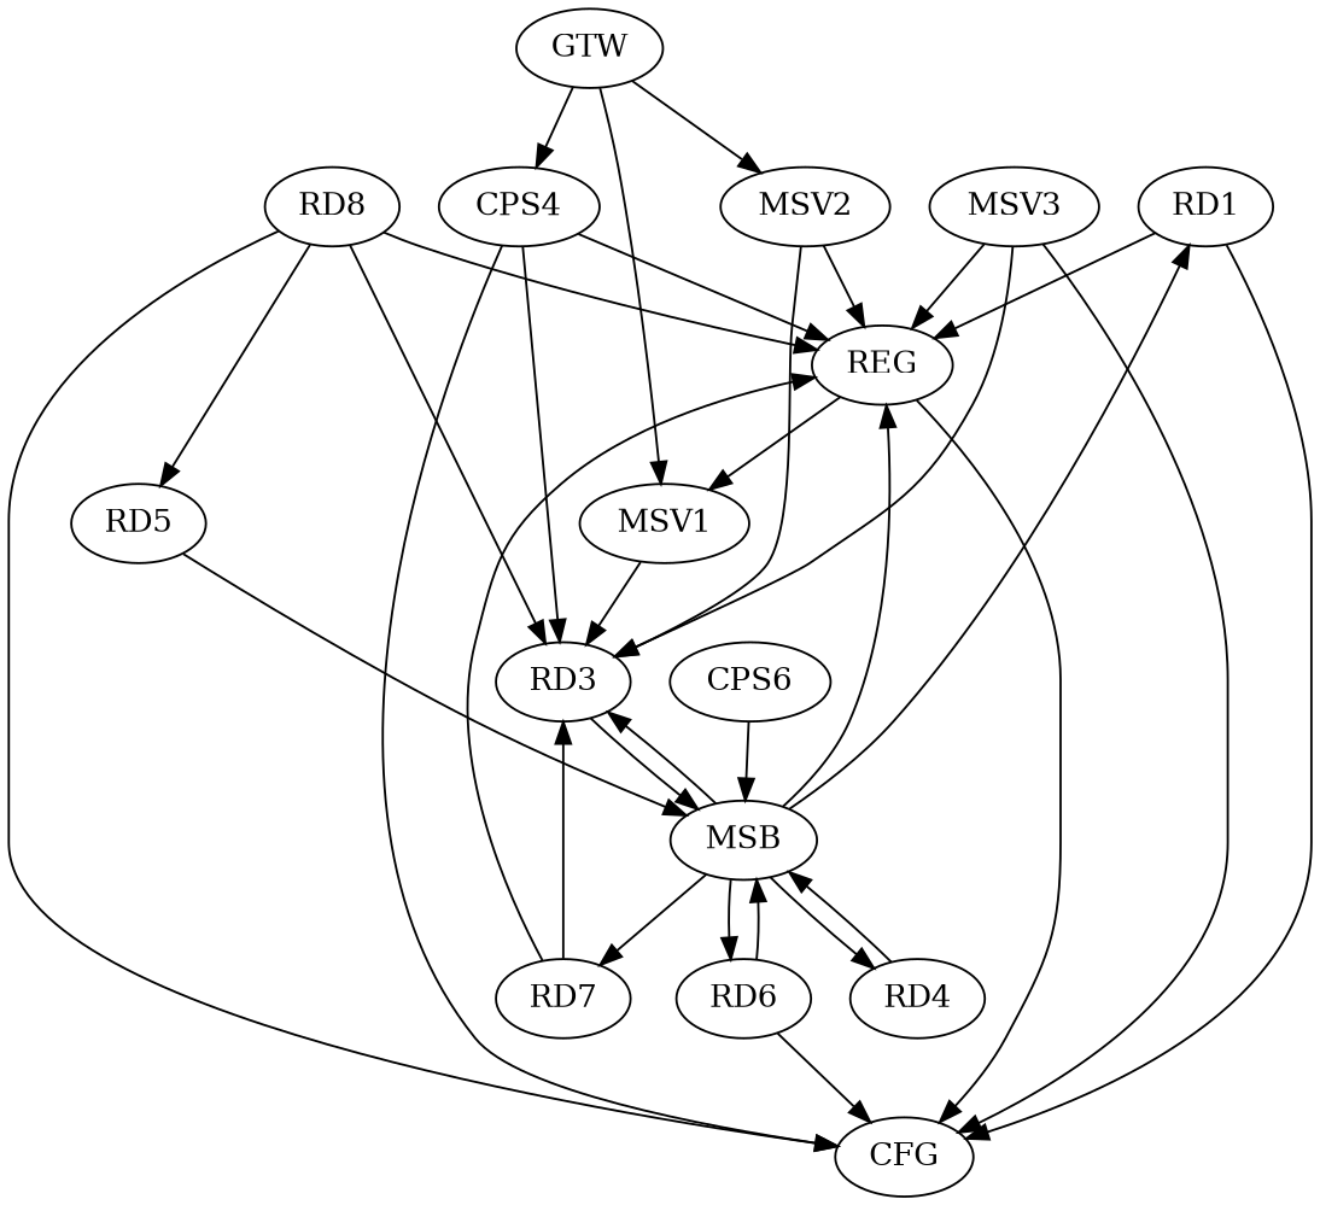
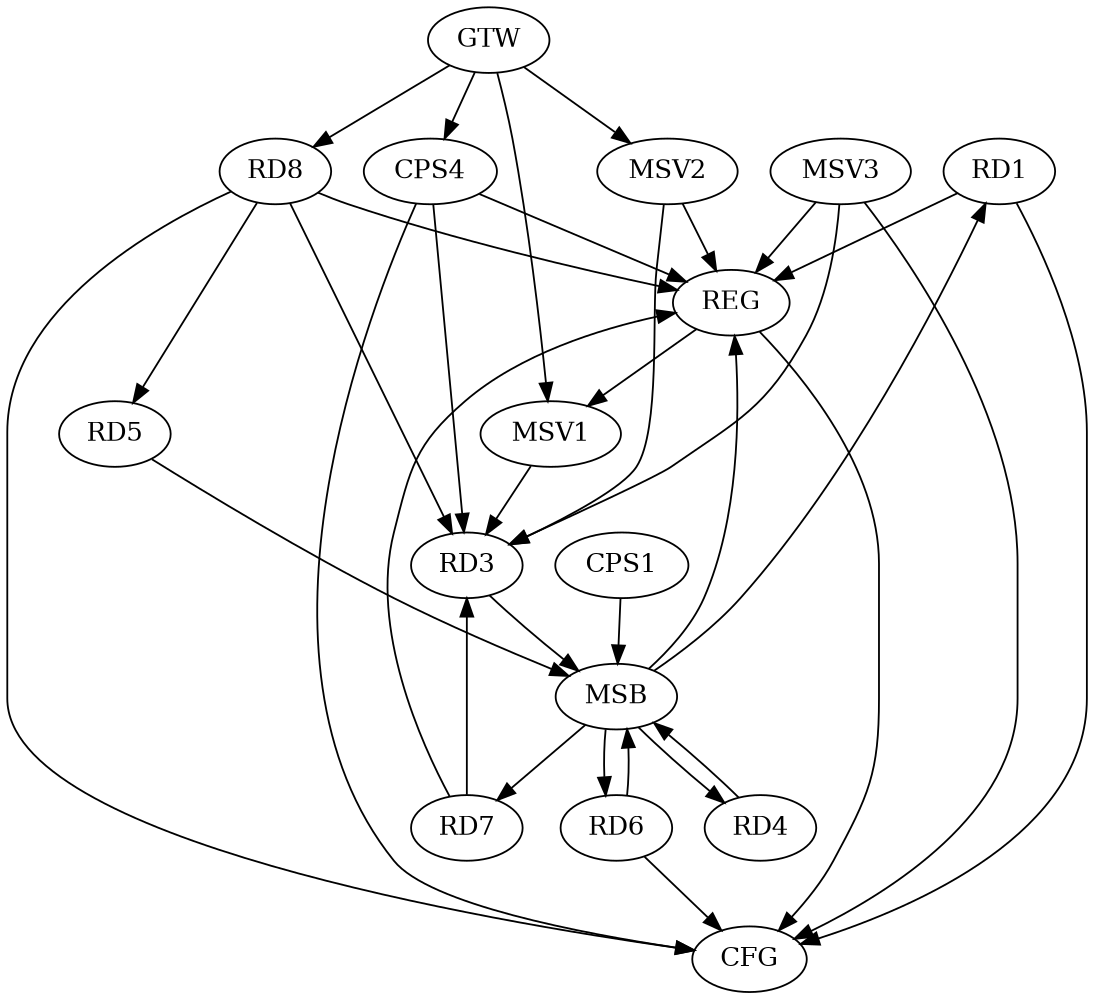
  strict digraph {
    n1 [label=RD1]
    n2 [label=REG]
    n3 [label=CFG]
    n4 [label=MSV1]
    n5 [label=MSB]
    n6 [label=RD3]
    n7 [label=RD4]
    n8 [label=RD6]
    n9 [label=RD7]
    n10 [label=RD5]
    n11 [label=RD8]
-   n12 [label=CPS6]
+   n12 [label=CPS1]
    n13 [label=GTW]
    n14 [label=MSV2]
    n15 [label=CPS4]
    n16 [label=MSV3]
    n1 -> n2
    n1 -> n3
    n2 -> n3
    n2 -> n4
    n4 -> n6
    n5 -> n1
    n5 -> n2
-   n5 -> n6
    n5 -> n7
    n5 -> n8
    n5 -> n9
    n6 -> n5
    n7 -> n5
    n8 -> n3
    n8 -> n5
    n9 -> n2
    n9 -> n6
    n10 -> n5
    n11 -> n2
    n11 -> n3
    n11 -> n6
    n11 -> n10
    n12 -> n5
    n13 -> n4
+   n13 -> n11
    n13 -> n14
    n13 -> n15
    n14 -> n2
    n14 -> n6
    n15 -> n2
    n15 -> n3
    n15 -> n6
    n16 -> n2
    n16 -> n3
    n16 -> n6
  }
